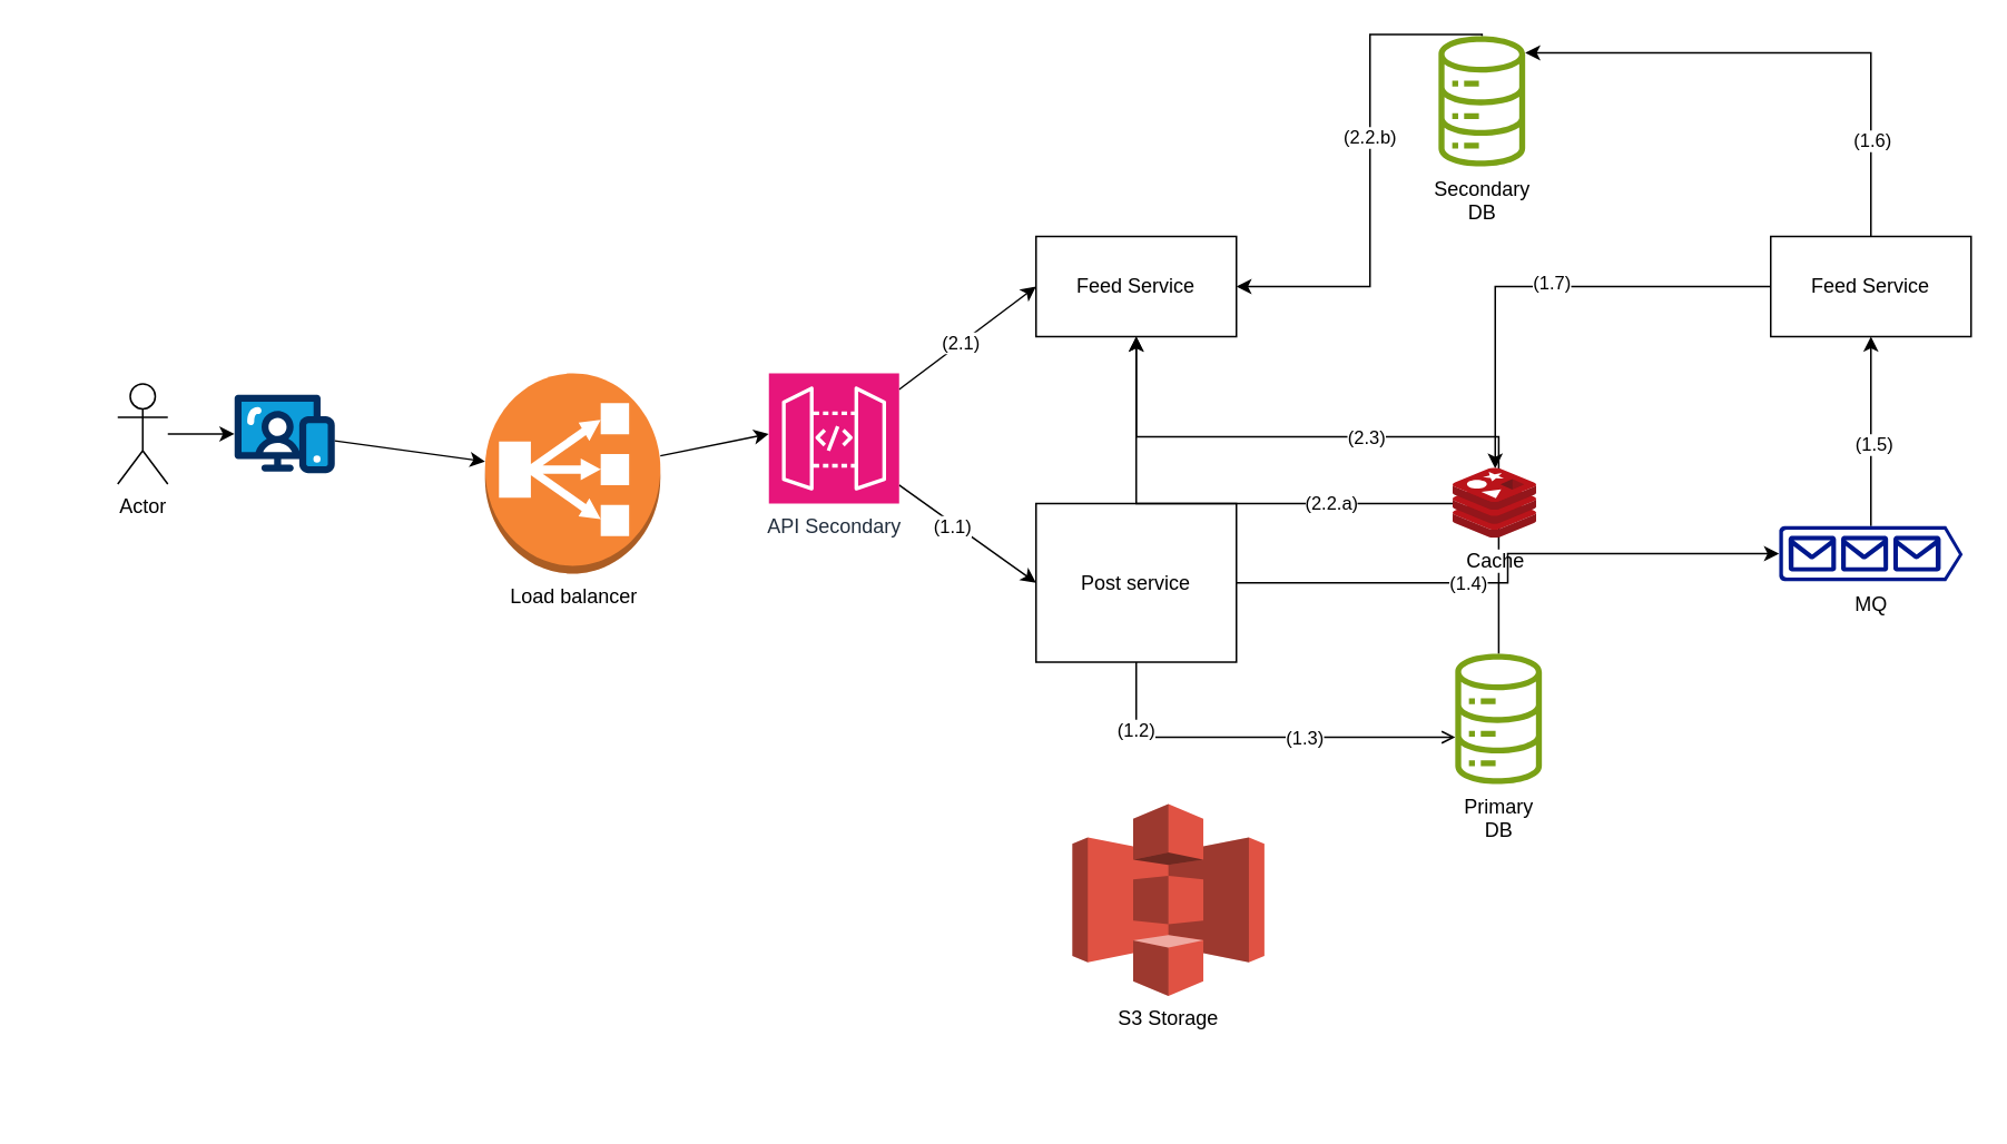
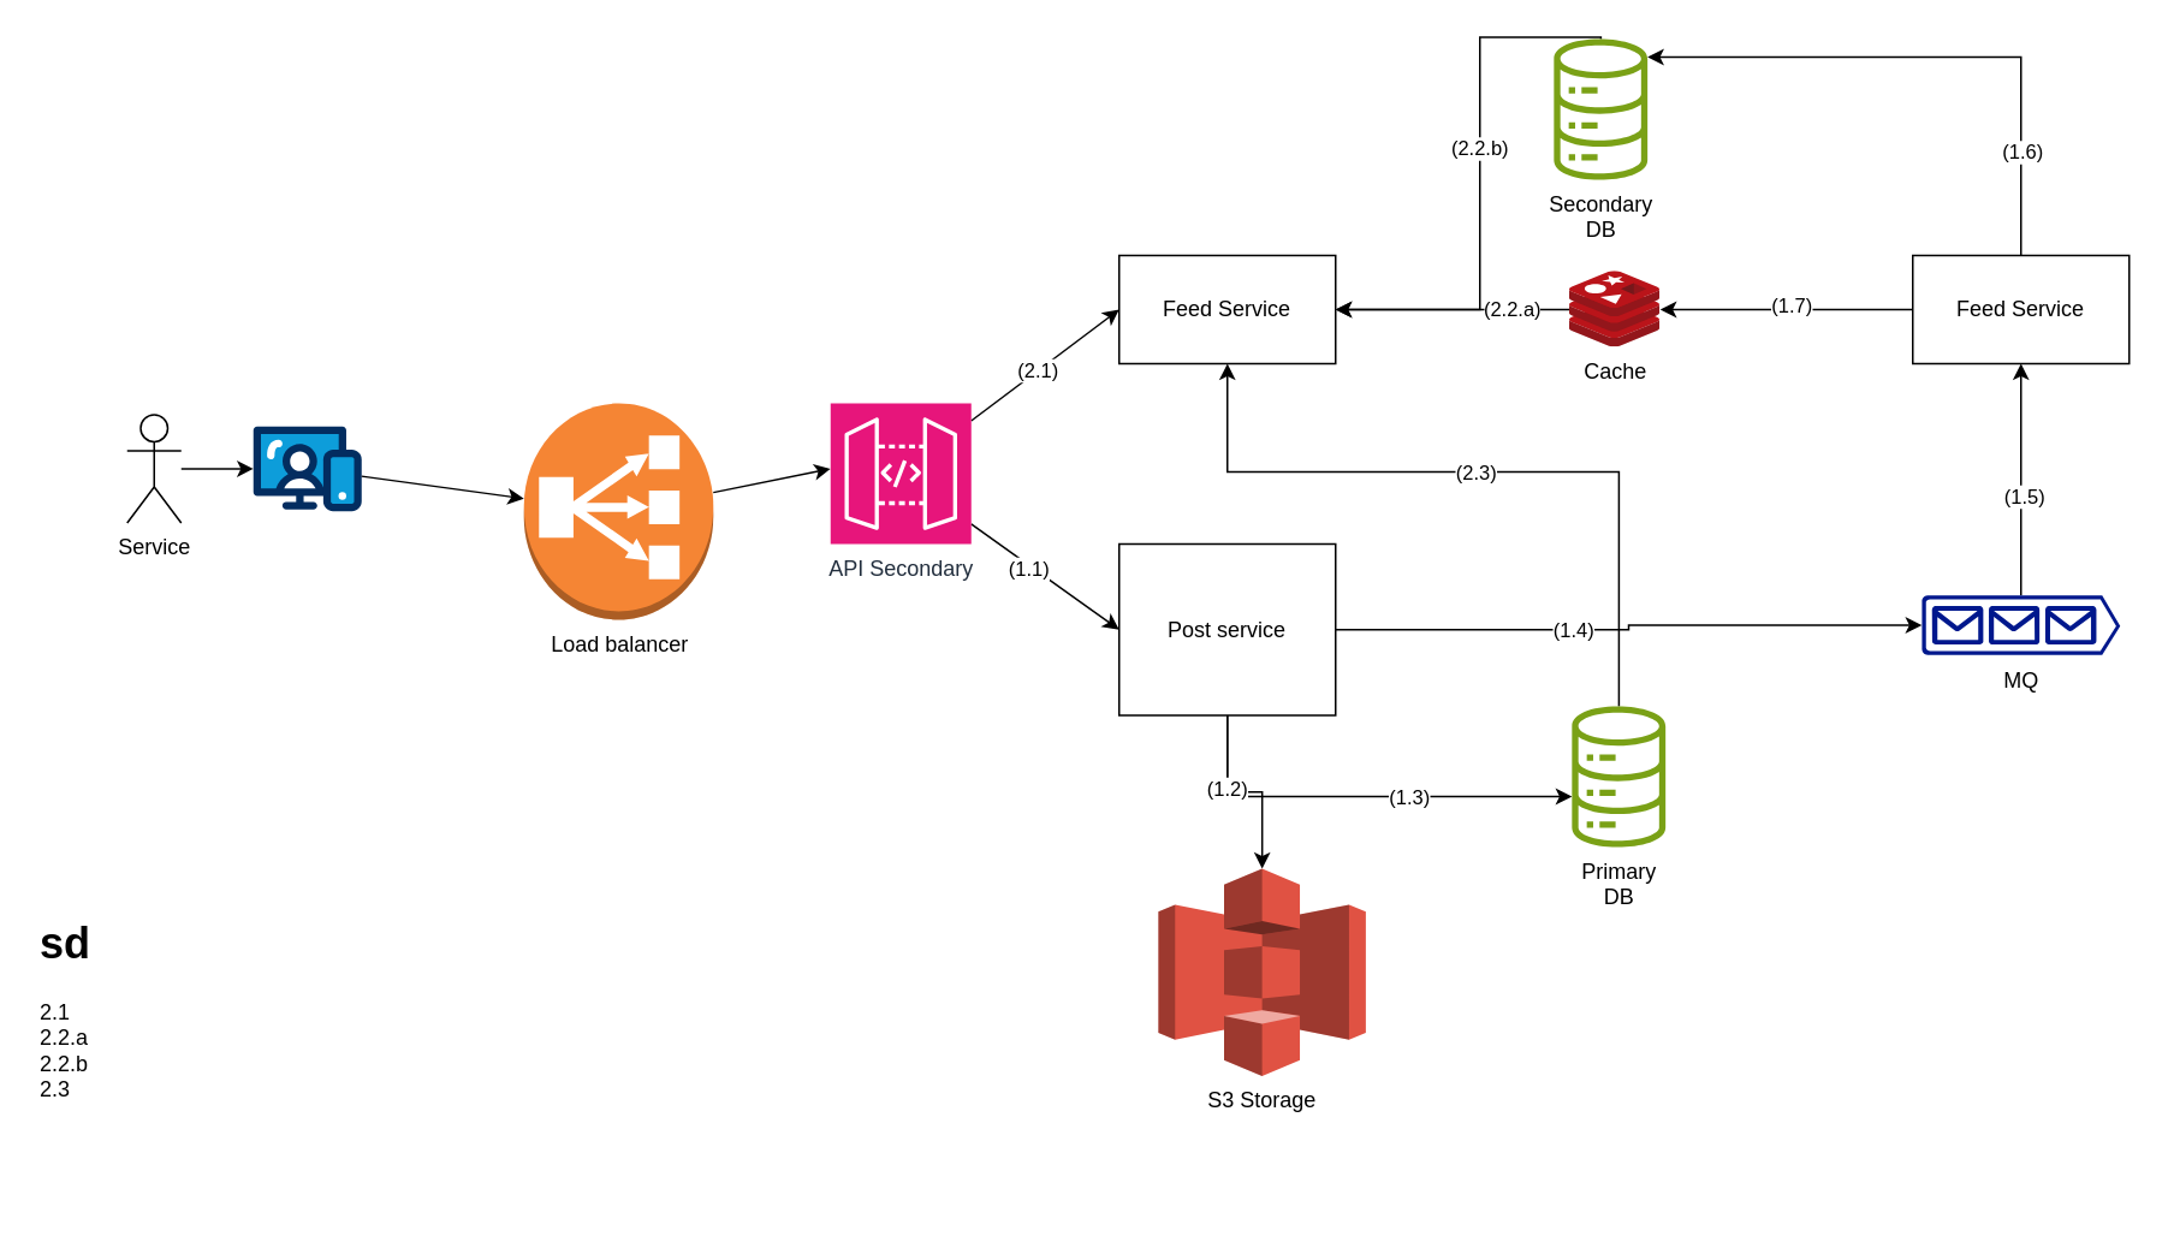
  <mxCell id="0" />
  <mxCell id="1" parent="0" />
- <mxCell id="3" style="edgeStyle=orthogonalEdgeStyle;rounded=0;orthogonalLoop=1;jettySize=auto;html=1;endArrow=open;" edge="1" parent="1" source="6" target="33"><mxGeometry relative="1" as="geometry"><mxPoint x="890" y="421.048" as="targetPoint" /><Array as="points"><mxPoint x="680" y="441" /></Array></mxGeometry></mxCell>
+ <mxCell id="2" style="edgeStyle=orthogonalEdgeStyle;rounded=0;orthogonalLoop=1;jettySize=auto;html=1;" edge="1" parent="1" source="6" target="7"><mxGeometry relative="1" as="geometry" /></mxCell>
+ <mxCell id="3" style="edgeStyle=orthogonalEdgeStyle;rounded=0;orthogonalLoop=1;jettySize=auto;html=1;" edge="1" parent="1" source="6" target="33"><mxGeometry relative="1" as="geometry"><mxPoint x="890" y="421.048" as="targetPoint" /><Array as="points"><mxPoint x="680" y="441" /></Array></mxGeometry></mxCell>
  <mxCell id="4" value="(1.2)" style="edgeLabel;html=1;align=center;verticalAlign=middle;resizable=0;points=[];" vertex="1" connectable="0" parent="3"><mxGeometry x="-0.664" y="-1" relative="1" as="geometry"><mxPoint as="offset" /></mxGeometry></mxCell>
  <mxCell id="5" value="(1.3)" style="edgeLabel;html=1;align=center;verticalAlign=middle;resizable=0;points=[];" vertex="1" connectable="0" parent="3"><mxGeometry x="0.231" y="-3" relative="1" as="geometry"><mxPoint y="-3" as="offset" /></mxGeometry></mxCell>
  <mxCell id="6" value="Post service" style="rounded=0;whiteSpace=wrap;html=1;" vertex="1" parent="1"><mxGeometry x="620" y="301" width="120" height="95" as="geometry" /></mxCell>
  <mxCell id="7" value="S3 Storage" style="outlineConnect=0;dashed=0;verticalLabelPosition=bottom;verticalAlign=top;align=center;html=1;shape=mxgraph.aws3.s3;fillColor=#E05243;gradientColor=none;" vertex="1" parent="1"><mxGeometry x="641.75" y="481" width="115" height="115" as="geometry" /></mxCell>
- <mxCell id="8" value="Actor" style="shape=umlActor;verticalLabelPosition=bottom;verticalAlign=top;html=1;outlineConnect=0;" vertex="1" parent="1"><mxGeometry x="70" y="229.3" width="30" height="60" as="geometry" /></mxCell>
+ <mxCell id="8" value="Service" style="shape=umlActor;verticalLabelPosition=bottom;verticalAlign=top;html=1;outlineConnect=0;" vertex="1" parent="1"><mxGeometry x="70" y="229.3" width="30" height="60" as="geometry" /></mxCell>
  <mxCell id="9" value="" style="verticalLabelPosition=bottom;aspect=fixed;html=1;shape=mxgraph.salesforce.web;" vertex="1" parent="1"><mxGeometry x="140" y="235.6" width="60" height="47.4" as="geometry" /></mxCell>
  <mxCell id="10" value="" style="endArrow=classic;html=1;rounded=0;" edge="1" parent="1" source="8" target="9"><mxGeometry width="50" height="50" relative="1" as="geometry"><mxPoint x="390" y="351" as="sourcePoint" /><mxPoint x="440" y="301" as="targetPoint" /></mxGeometry></mxCell>
  <mxCell id="11" value="" style="endArrow=classic;html=1;rounded=0;" edge="1" parent="1" source="9" target="37"><mxGeometry width="50" height="50" relative="1" as="geometry"><mxPoint x="90" y="251" as="sourcePoint" /><mxPoint x="340" y="259.3" as="targetPoint" /></mxGeometry></mxCell>
  <mxCell id="12" value="" style="endArrow=classic;html=1;rounded=0;" edge="1" parent="1" source="37"><mxGeometry width="50" height="50" relative="1" as="geometry"><mxPoint x="418" y="259.3" as="sourcePoint" /><mxPoint x="460" y="259.3" as="targetPoint" /></mxGeometry></mxCell>
  <mxCell id="13" value="" style="endArrow=classic;html=1;rounded=0;entryX=0;entryY=0.5;entryDx=0;entryDy=0;" edge="1" parent="1" source="38" target="6"><mxGeometry width="50" height="50" relative="1" as="geometry"><mxPoint x="529" y="279.01" as="sourcePoint" /><mxPoint x="400" y="261" as="targetPoint" /></mxGeometry></mxCell>
  <mxCell id="14" value="(1.1)" style="edgeLabel;html=1;align=center;verticalAlign=middle;resizable=0;points=[];" vertex="1" connectable="0" parent="13"><mxGeometry x="-0.204" y="-2" relative="1" as="geometry"><mxPoint as="offset" /></mxGeometry></mxCell>
  <mxCell id="15" style="edgeStyle=orthogonalEdgeStyle;rounded=0;orthogonalLoop=1;jettySize=auto;html=1;" edge="1" parent="1" source="17" target="22"><mxGeometry relative="1" as="geometry" /></mxCell>
  <mxCell id="16" value="(1.5)" style="edgeLabel;html=1;align=center;verticalAlign=middle;resizable=0;points=[];" vertex="1" connectable="0" parent="15"><mxGeometry x="-0.139" y="-1" relative="1" as="geometry"><mxPoint as="offset" /></mxGeometry></mxCell>
- <mxCell id="17" value="MQ" style="sketch=0;aspect=fixed;pointerEvents=1;shadow=0;dashed=0;html=1;strokeColor=none;labelPosition=center;verticalLabelPosition=bottom;verticalAlign=top;align=center;fillColor=#00188D;shape=mxgraph.azure.queue_generic" vertex="1" parent="1"><mxGeometry x="1065" y="314.5" width="110" height="33" as="geometry" /></mxCell>
+ <mxCell id="17" value="MQ" style="sketch=0;aspect=fixed;pointerEvents=1;shadow=0;dashed=0;html=1;strokeColor=none;labelPosition=center;verticalLabelPosition=bottom;verticalAlign=top;align=center;fillColor=#00188D;shape=mxgraph.azure.queue_generic" vertex="1" parent="1"><mxGeometry x="1065" y="329.5" width="110" height="33" as="geometry" /></mxCell>
  <mxCell id="18" style="edgeStyle=orthogonalEdgeStyle;rounded=0;orthogonalLoop=1;jettySize=auto;html=1;" edge="1" parent="1" source="22" target="30"><mxGeometry relative="1" as="geometry" /></mxCell>
  <mxCell id="19" value="(1.7)" style="edgeLabel;html=1;align=center;verticalAlign=middle;resizable=0;points=[];" vertex="1" connectable="0" parent="18"><mxGeometry x="-0.035" y="-3" relative="1" as="geometry"><mxPoint as="offset" /></mxGeometry></mxCell>
  <mxCell id="20" style="edgeStyle=orthogonalEdgeStyle;rounded=0;orthogonalLoop=1;jettySize=auto;html=1;" edge="1" parent="1" source="22" target="36"><mxGeometry relative="1" as="geometry"><Array as="points"><mxPoint x="1120" y="31" /></Array></mxGeometry></mxCell>
  <mxCell id="21" value="(1.6)" style="edgeLabel;html=1;align=center;verticalAlign=middle;resizable=0;points=[];" vertex="1" connectable="0" parent="20"><mxGeometry x="-0.633" relative="1" as="geometry"><mxPoint as="offset" /></mxGeometry></mxCell>
  <mxCell id="22" value="Feed Service" style="rounded=0;whiteSpace=wrap;html=1;" vertex="1" parent="1"><mxGeometry x="1060" y="141" width="120" height="60" as="geometry" /></mxCell>
  <mxCell id="23" style="edgeStyle=orthogonalEdgeStyle;rounded=0;orthogonalLoop=1;jettySize=auto;html=1;" edge="1" parent="1" source="30" target="27"><mxGeometry relative="1" as="geometry" /></mxCell>
  <mxCell id="24" value="(2.2.a)" style="edgeLabel;html=1;align=center;verticalAlign=middle;resizable=0;points=[];" vertex="1" connectable="0" parent="23"><mxGeometry x="-0.492" y="-1" relative="1" as="geometry"><mxPoint as="offset" /></mxGeometry></mxCell>
  <mxCell id="25" style="edgeStyle=orthogonalEdgeStyle;rounded=0;orthogonalLoop=1;jettySize=auto;html=1;" edge="1" parent="1" source="33" target="27"><mxGeometry relative="1" as="geometry"><Array as="points"><mxPoint x="897" y="261" /><mxPoint x="680" y="261" /></Array></mxGeometry></mxCell>
  <mxCell id="26" value="(2.3)" style="edgeLabel;html=1;align=center;verticalAlign=middle;resizable=0;points=[];" vertex="1" connectable="0" parent="25"><mxGeometry x="0.034" relative="1" as="geometry"><mxPoint as="offset" /></mxGeometry></mxCell>
  <mxCell id="27" value="Feed Service" style="rounded=0;whiteSpace=wrap;html=1;" vertex="1" parent="1"><mxGeometry x="620" y="141" width="120" height="60" as="geometry" /></mxCell>
  <mxCell id="28" value="" style="endArrow=classic;html=1;rounded=0;entryX=0;entryY=0.5;entryDx=0;entryDy=0;" edge="1" parent="1" source="38" target="27"><mxGeometry width="50" height="50" relative="1" as="geometry"><mxPoint x="529" y="235.026" as="sourcePoint" /><mxPoint x="400" y="261" as="targetPoint" /></mxGeometry></mxCell>
  <mxCell id="29" value="(2.1)" style="edgeLabel;html=1;align=center;verticalAlign=middle;resizable=0;points=[];" vertex="1" connectable="0" parent="28"><mxGeometry x="-0.108" y="1" relative="1" as="geometry"><mxPoint as="offset" /></mxGeometry></mxCell>
- <mxCell id="30" value="Cache" style="image;sketch=0;aspect=fixed;html=1;points=[];align=center;fontSize=12;image=img/lib/mscae/Cache_Redis_Product.svg;" vertex="1" parent="1"><mxGeometry x="870" y="280" width="50" height="42" as="geometry" /></mxCell>
+ <mxCell id="30" value="Cache" style="image;sketch=0;aspect=fixed;html=1;points=[];align=center;fontSize=12;image=img/lib/mscae/Cache_Redis_Product.svg;" vertex="1" parent="1"><mxGeometry x="870" y="150" width="50" height="42" as="geometry" /></mxCell>
  <mxCell id="31" style="edgeStyle=orthogonalEdgeStyle;rounded=0;orthogonalLoop=1;jettySize=auto;html=1;entryX=0;entryY=0.5;entryDx=0;entryDy=0;entryPerimeter=0;" edge="1" parent="1" source="6" target="17"><mxGeometry relative="1" as="geometry" /></mxCell>
  <mxCell id="32" value="(1.4)" style="edgeLabel;html=1;align=center;verticalAlign=middle;resizable=0;points=[];" vertex="1" connectable="0" parent="31"><mxGeometry x="-0.185" y="3" relative="1" as="geometry"><mxPoint x="-2" y="3" as="offset" /></mxGeometry></mxCell>
  <mxCell id="33" value="&lt;span style=&quot;color: rgb(0, 0, 0); text-wrap-mode: wrap;&quot;&gt;Primary DB&lt;/span&gt;" style="sketch=0;outlineConnect=0;fontColor=#232F3E;gradientColor=none;fillColor=#7AA116;strokeColor=none;dashed=0;verticalLabelPosition=bottom;verticalAlign=top;align=center;html=1;fontSize=12;fontStyle=0;aspect=fixed;pointerEvents=1;shape=mxgraph.aws4.iot_analytics_data_store;" vertex="1" parent="1"><mxGeometry x="870" y="391" width="54" height="78" as="geometry" /></mxCell>
  <mxCell id="34" style="edgeStyle=orthogonalEdgeStyle;rounded=0;orthogonalLoop=1;jettySize=auto;html=1;" edge="1" parent="1" source="36" target="27"><mxGeometry relative="1" as="geometry"><mxPoint x="910.02" y="11" as="targetPoint" /><Array as="points"><mxPoint x="820" y="20" /><mxPoint x="820" y="171" /></Array></mxGeometry></mxCell>
  <mxCell id="35" value="(2.2.b)" style="edgeLabel;html=1;align=center;verticalAlign=middle;resizable=0;points=[];" vertex="1" connectable="0" parent="34"><mxGeometry x="-0.131" y="-1" relative="1" as="geometry"><mxPoint as="offset" /></mxGeometry></mxCell>
  <mxCell id="36" value="&lt;span style=&quot;color: rgb(0, 0, 0); text-wrap-mode: wrap;&quot;&gt;Secondary DB&lt;/span&gt;" style="sketch=0;outlineConnect=0;fontColor=#232F3E;gradientColor=none;fillColor=#7AA116;strokeColor=none;dashed=0;verticalLabelPosition=bottom;verticalAlign=top;align=center;html=1;fontSize=12;fontStyle=0;aspect=fixed;pointerEvents=1;shape=mxgraph.aws4.iot_analytics_data_store;" vertex="1" parent="1"><mxGeometry x="860" y="21" width="54" height="78" as="geometry" /></mxCell>
  <mxCell id="37" value="Load balancer" style="outlineConnect=0;dashed=0;verticalLabelPosition=bottom;verticalAlign=top;align=center;html=1;shape=mxgraph.aws3.classic_load_balancer;fillColor=#F58534;gradientColor=none;" vertex="1" parent="1"><mxGeometry x="290" y="223" width="105" height="120" as="geometry" /></mxCell>
  <mxCell id="38" value="API Secondary" style="sketch=0;points=[[0,0,0],[0.25,0,0],[0.5,0,0],[0.75,0,0],[1,0,0],[0,1,0],[0.25,1,0],[0.5,1,0],[0.75,1,0],[1,1,0],[0,0.25,0],[0,0.5,0],[0,0.75,0],[1,0.25,0],[1,0.5,0],[1,0.75,0]];outlineConnect=0;fontColor=#232F3E;fillColor=#E7157B;strokeColor=#ffffff;dashed=0;verticalLabelPosition=bottom;verticalAlign=top;align=center;html=1;fontSize=12;fontStyle=0;aspect=fixed;shape=mxgraph.aws4.resourceIcon;resIcon=mxgraph.aws4.api_gateway;" vertex="1" parent="1"><mxGeometry x="460" y="223" width="78" height="78" as="geometry" /></mxCell>
+ <mxCell id="39" value="&lt;h1 style=&quot;margin-top: 0px;&quot;&gt;sd&lt;/h1&gt;&lt;div&gt;2.1&lt;/div&gt;&lt;div&gt;2.2.a&lt;/div&gt;&lt;div&gt;2.2.b&lt;/div&gt;&lt;div&gt;2.3&lt;/div&gt;" style="text;html=1;whiteSpace=wrap;overflow=hidden;rounded=0;" vertex="1" parent="1"><mxGeometry x="20" y="502" width="180" height="161" as="geometry" /></mxCell>
